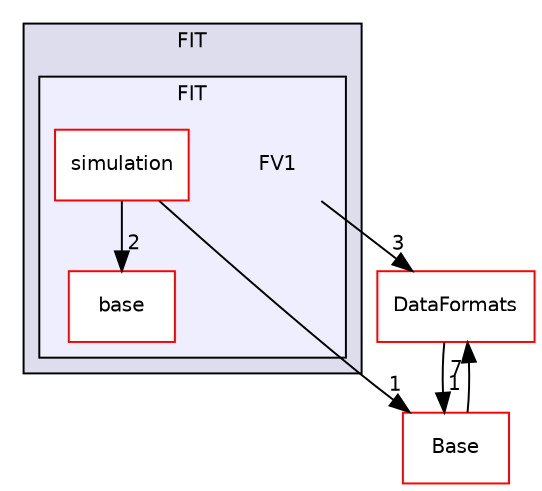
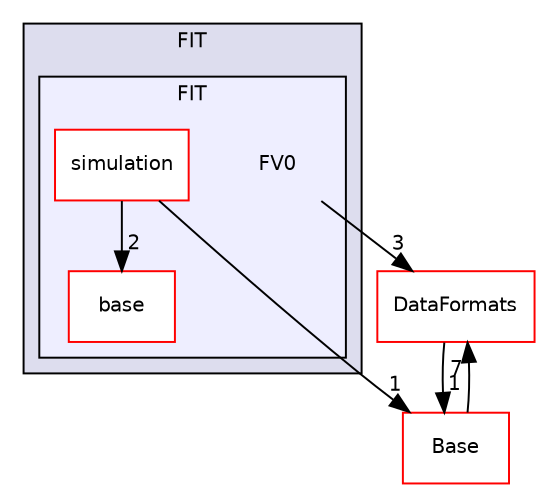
  digraph {
    compound=true
    node [fontname=Helvetica fontsize=10 shape=box color=red]
    edge [headlabel=1 labeldistance=1.5 labelfontname=Helvetica labelfontsize=10]
-   n1 [label=FV1 shape=plaintext color=""]
+   n1 [label=FV0 shape=plaintext color=""]
    n2 [fillcolor=white label=base style=filled]
    n3 [fillcolor=white label=simulation style=filled]
    n4 [label=DataFormats]
    n5 [label=Base]
    subgraph cluster_1 {
      bgcolor="#ddddee"
      fontname=Helvetica
      fontsize=10
      label=FIT
      pencolor=black
      subgraph cluster_2 {
        bgcolor="#eeeeff"
        fontname=Helvetica
        fontsize=10
        label=FIT
        pencolor=black
        n1
        n2
        n3
      }
    }
    n1 -> n4 [headlabel=3]
    n3 -> n2 [headlabel=2]
    n3 -> n5
    n4 -> n5
    n5 -> n4 [headlabel=7]
  }
